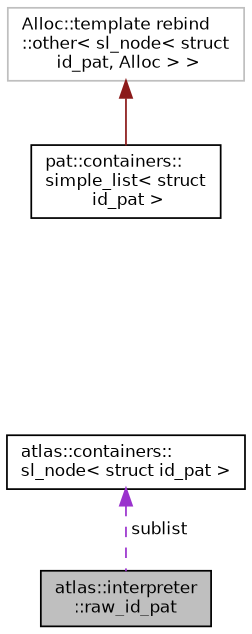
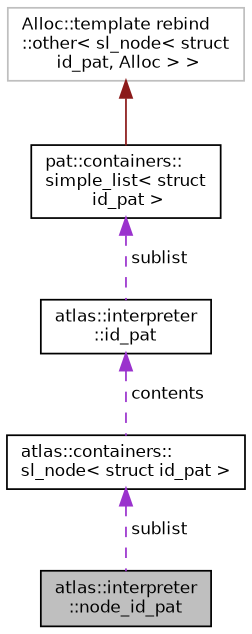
  digraph {
    fontname="DejaVu Sans"
    node [color=black fillcolor=white fontname="DejaVu Sans" fontsize=10 shape=record style=filled]
    edge [color=darkorchid3 dir=back fontname="DejaVu Sans" fontsize=10 labelfontname=Helvetica labelfontsize=10 style=dashed]
-   n1 [fillcolor=grey75 fontcolor=black height=0.2 label="atlas::interpreter\l::raw_id_pat" width=0.4]
+   n1 [fillcolor=grey75 fontcolor=black height=0.2 label="atlas::interpreter\l::node_id_pat" width=0.4]
    n2 [height=0.2 label="atlas::containers::\lsl_node\< struct id_pat \>" width=0.4]
+   n3 [height=0.2 label="atlas::interpreter\l::id_pat" width=0.4]
    n4 [height=0.2 label="pat::containers::\lsimple_list\< struct\l id_pat \>" width=0.4]
    n5 [color=grey75 height=0.2 label="Alloc::template rebind\l::other\< sl_node\< struct\l id_pat, Alloc \> \>" width=0.4]
    n2 -> n1 [label=" sublist"]
+   n3 -> n2 [label=" contents"]
+   n4 -> n3 [label=" sublist"]
    n5 -> n4 [color=firebrick4 style=solid]
  }
